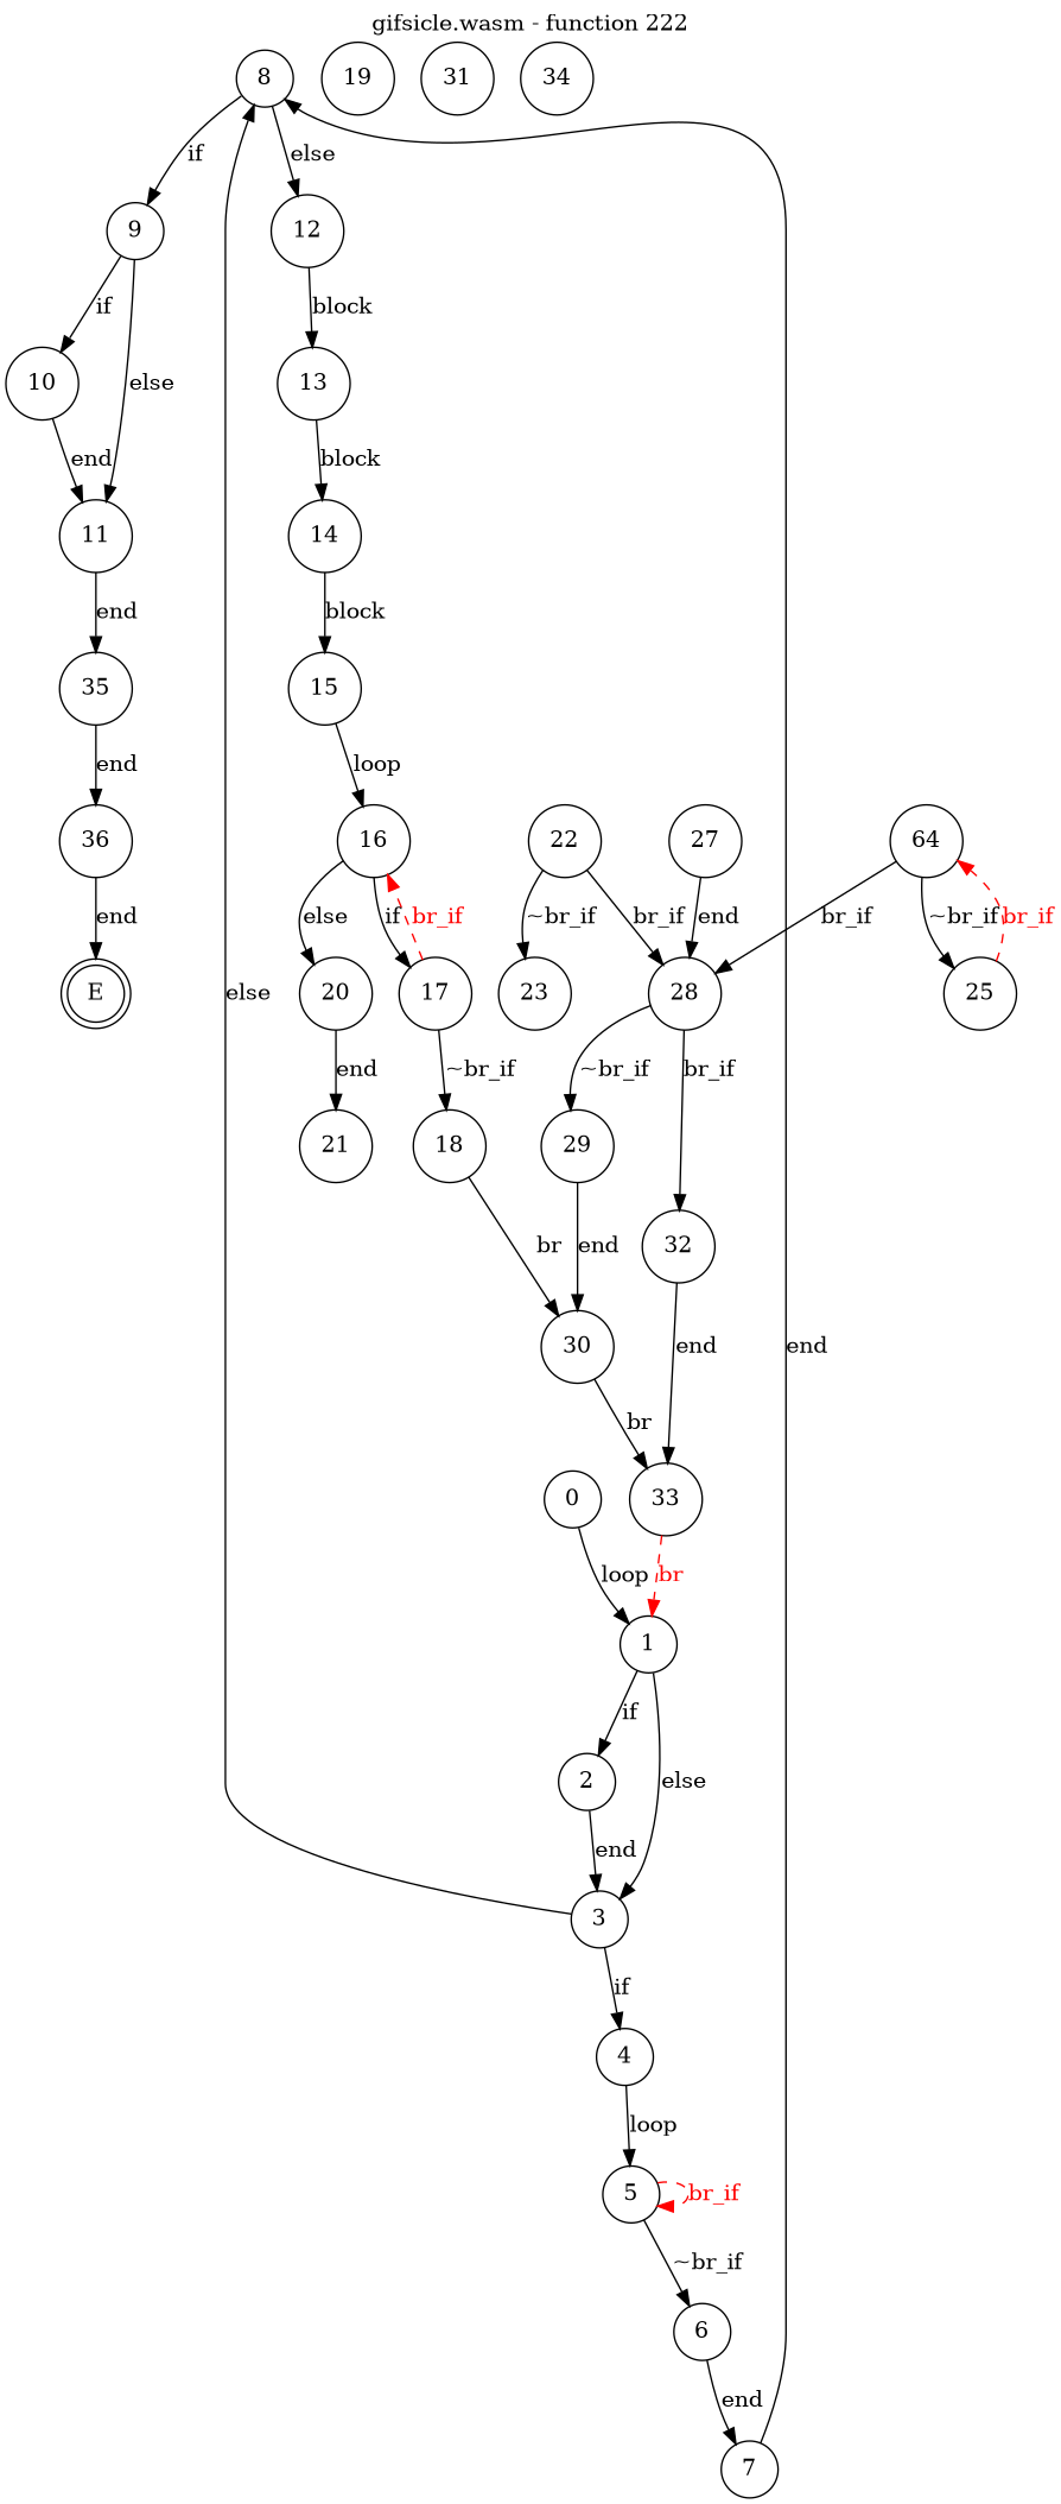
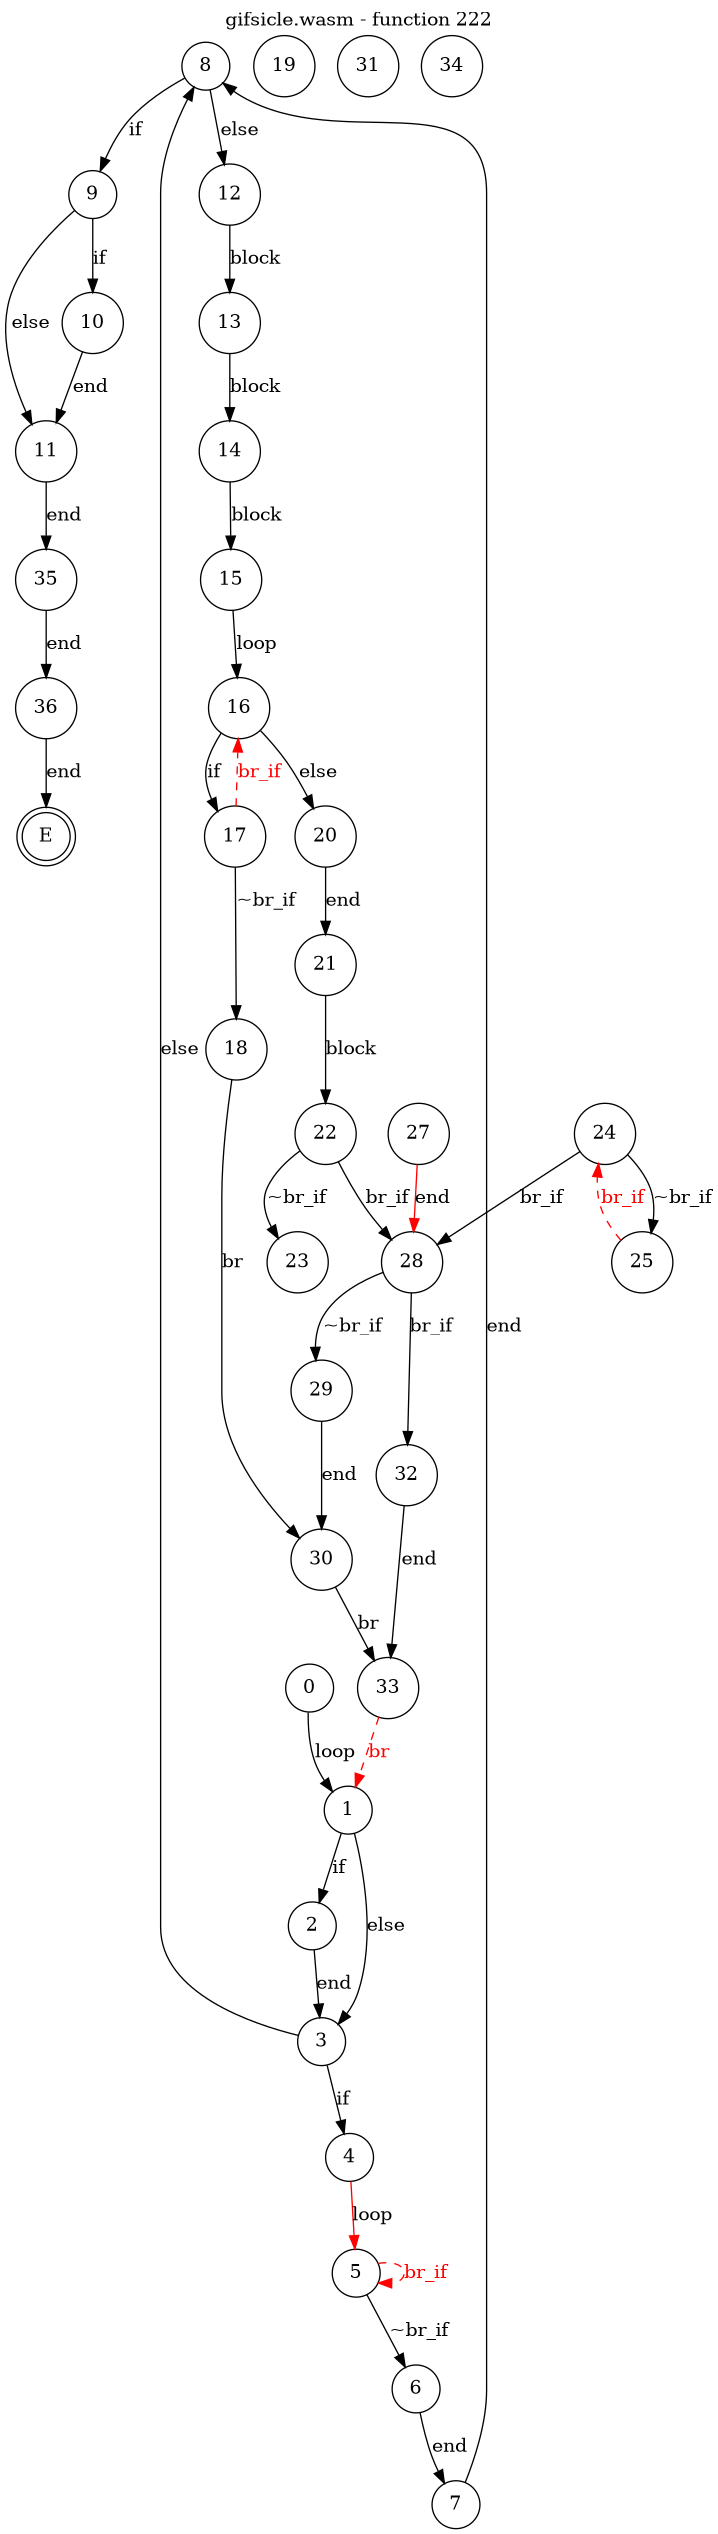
  digraph {
    label="gifsicle.wasm - function 222"
    labelfontcolor=black
    labelfontname=Helvetica
    labelfontsize=16
    labelloc=t
    node [shape=circle fontcolor=black]
    E [shape=doublecircle fontcolor=""]
    n2 [label=0]
    n3 [label=1]
    n4 [label=2]
    n5 [label=3]
    n6 [label=4]
    n7 [label=8]
    n8 [label=5]
    n9 [label=9]
    n10 [label=12]
    n11 [label=6]
    n12 [label=7]
    n13 [label=10]
    n14 [label=11]
    n15 [label=13]
    n16 [label=35]
    n17 [label=36]
    n18 [label=14]
    n19 [label=15]
    n20 [label=16]
    n21 [label=17]
    n22 [label=20]
    n23 [label=18]
    n24 [label=21]
    n25 [label=30]
    n26 [label=33]
    n27 [label=19]
    n28 [label=22]
    n29 [label=23]
    n30 [label=28]
    n31 [label=29]
    n32 [label=32]
-   n33 [label=64]
+   n33 [label=24]
    n34 [label=25]
    n35 [label=27]
    n36 [label=31]
    n37 [label=34]
    n2 -> n3 [label=loop]
    n3 -> n4 [label=if]
    n3 -> n5 [label=else]
    n4 -> n5 [label=end]
    n5 -> n6 [label=if]
    n5 -> n7 [label=else]
-   n6 -> n8 [label=loop]
+   n6 -> n8 [label=loop color=red]
    n7 -> n9 [label=if]
    n7 -> n10 [label=else]
    n8 -> n8 [color=red fontcolor=red label=br_if style=dashed]
    n8 -> n11 [label="~br_if"]
    n9 -> n13 [label=if]
    n9 -> n14 [label=else]
    n10 -> n15 [label=block]
    n11 -> n12 [label=end]
    n12 -> n7 [label=end]
    n13 -> n14 [label=end]
    n14 -> n16 [label=end]
    n15 -> n18 [label=block]
    n16 -> n17 [label=end]
    n17 -> E [label=end]
    n18 -> n19 [label=block]
    n19 -> n20 [label=loop]
    n20 -> n21 [label=if]
    n20 -> n22 [label=else]
    n21 -> n20 [color=red fontcolor=red label=br_if style=dashed]
    n21 -> n23 [label="~br_if"]
    n22 -> n24 [label=end]
    n23 -> n25 [label=br]
+   n24 -> n28 [label=block]
    n25 -> n26 [label=br]
    n26 -> n3 [color=red fontcolor=red label=br style=dashed]
    n28 -> n29 [label="~br_if"]
    n28 -> n30 [label=br_if]
    n30 -> n31 [label="~br_if"]
    n30 -> n32 [label=br_if]
    n31 -> n25 [label=end]
    n32 -> n26 [label=end]
    n33 -> n30 [label=br_if]
    n33 -> n34 [label="~br_if"]
    n34 -> n33 [color=red fontcolor=red label=br_if style=dashed]
-   n35 -> n30 [label=end]
+   n35 -> n30 [label=end color=red]
  }
